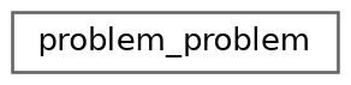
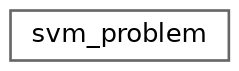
  digraph {
    rankdir=LR
-   n1 [color=grey40 fillcolor=white fontname=Helvetica fontsize=10 height=0.2 label=problem_problem shape=box style=filled width=0.4]
+   n1 [color=grey40 fillcolor=white fontname=Helvetica fontsize=10 height=0.2 label=svm_problem shape=box style=filled width=0.4]
  }
